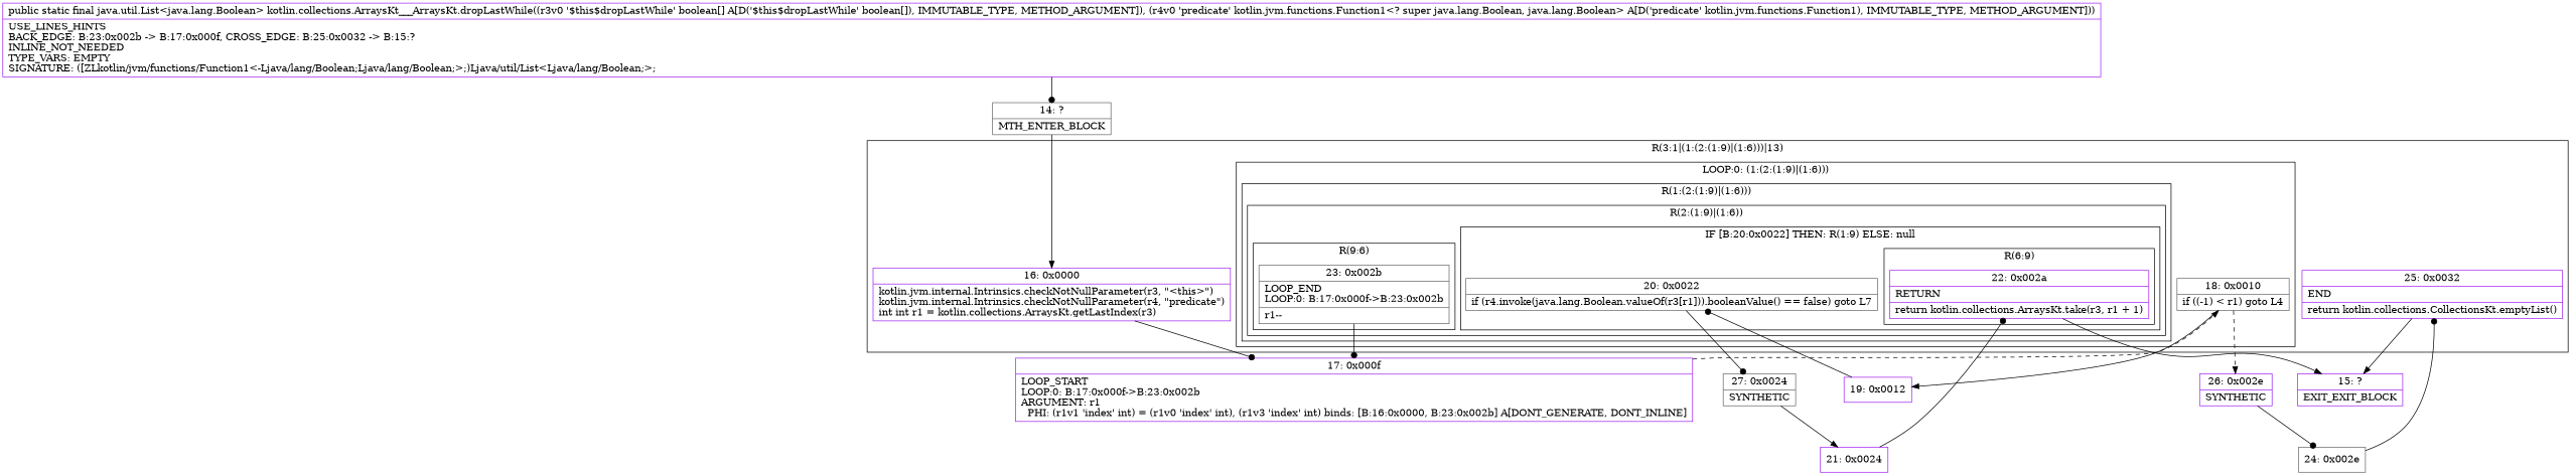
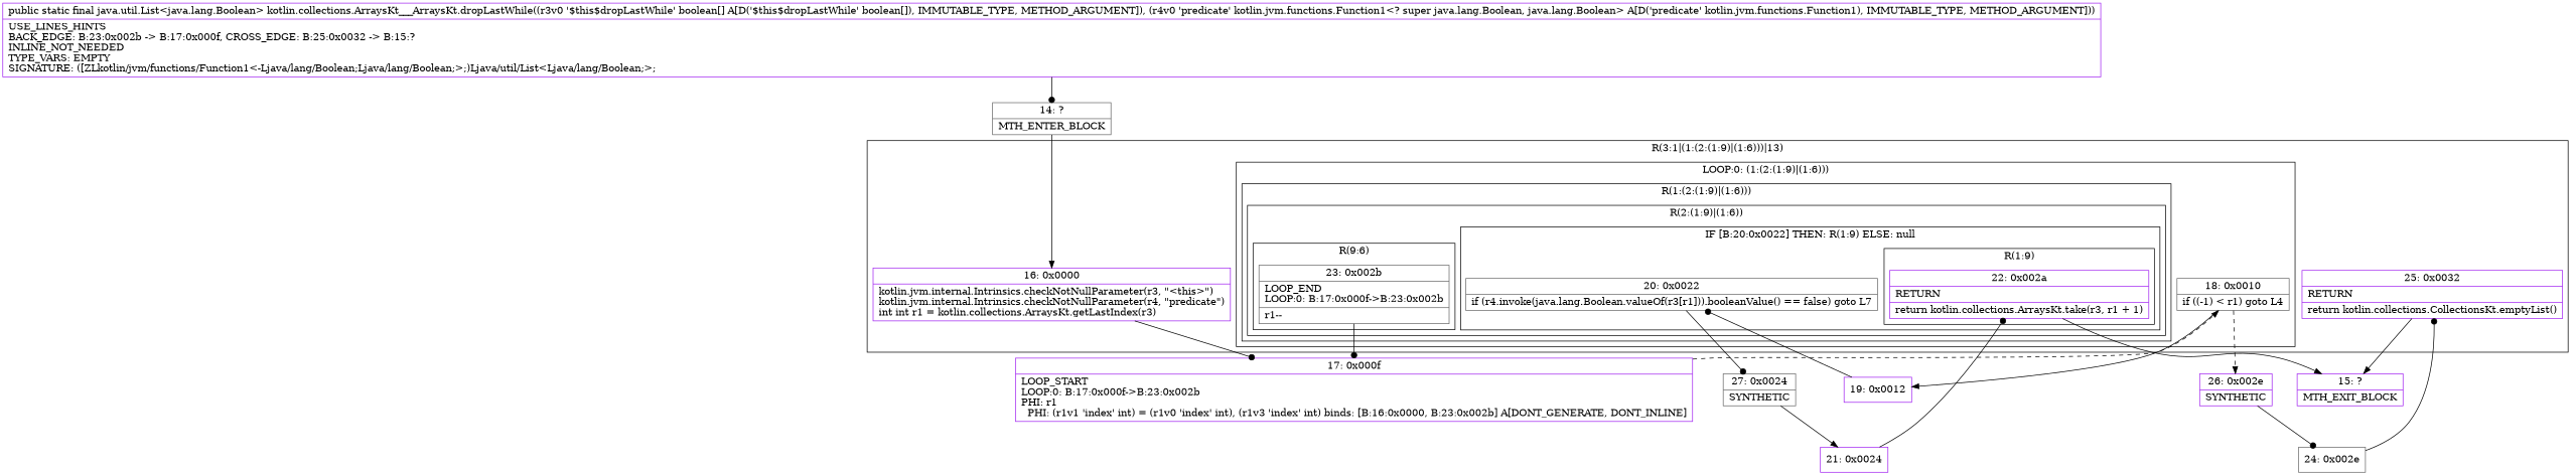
  digraph {
    node [color=purple shape=record]
    edge [arrowhead=dot]
    n1 [label="{22\:\ 0x002a|RETURN\l|return kotlin.collections.ArraysKt.take(r3, r1 + 1)\l}"]
    n2 [color=gray40 label="{20\:\ 0x0022|if (r4.invoke(java.lang.Boolean.valueOf(r3[r1])).booleanValue() == false) goto L7\l}"]
    n3 [color=gray40 label="{23\:\ 0x002b|LOOP_END\lLOOP:0: B:17:0x000f\-\>B:23:0x002b\l|r1\-\-\l}"]
    n4 [color=gray40 label="{18\:\ 0x0010|if ((\-1) \< r1) goto L4\l}"]
    n5 [label="{16\:\ 0x0000|kotlin.jvm.internal.Intrinsics.checkNotNullParameter(r3, \"\<this\>\")\lkotlin.jvm.internal.Intrinsics.checkNotNullParameter(r4, \"predicate\")\lint int r1 = kotlin.collections.ArraysKt.getLastIndex(r3)\l}"]
-   n6 [label="{25\:\ 0x0032|END\l|return kotlin.collections.CollectionsKt.emptyList()\l}"]
-   n7 [label="{15\:\ ?|EXIT_EXIT_BLOCK\l}"]
+   n6 [label="{25\:\ 0x0032|RETURN\l|return kotlin.collections.CollectionsKt.emptyList()\l}"]
+   n7 [label="{15\:\ ?|MTH_EXIT_BLOCK\l}"]
    n8 [color=gray40 label="{27\:\ 0x0024|SYNTHETIC\l}"]
-   n9 [label="{17\:\ 0x000f|LOOP_START\lLOOP:0: B:17:0x000f\-\>B:23:0x002b\lARGUMENT: r1 \l  PHI: (r1v1 'index' int) = (r1v0 'index' int), (r1v3 'index' int) binds: [B:16:0x0000, B:23:0x002b] A[DONT_GENERATE, DONT_INLINE]\l}"]
+   n9 [label="{17\:\ 0x000f|LOOP_START\lLOOP:0: B:17:0x000f\-\>B:23:0x002b\lPHI: r1 \l  PHI: (r1v1 'index' int) = (r1v0 'index' int), (r1v3 'index' int) binds: [B:16:0x0000, B:23:0x002b] A[DONT_GENERATE, DONT_INLINE]\l}"]
    n10 [label="{19\:\ 0x0012}"]
    n11 [label="{26\:\ 0x002e|SYNTHETIC\l}"]
    n12 [color=gray40 label="{24\:\ 0x002e}"]
    n13 [label="{21\:\ 0x0024}"]
    n14 [color=gray40 label="{14\:\ ?|MTH_ENTER_BLOCK\l}"]
    n15 [label="{public static final java.util.List\<java.lang.Boolean\> kotlin.collections.ArraysKt___ArraysKt.dropLastWhile((r3v0 '$this$dropLastWhile' boolean[] A[D('$this$dropLastWhile' boolean[]), IMMUTABLE_TYPE, METHOD_ARGUMENT]), (r4v0 'predicate' kotlin.jvm.functions.Function1\<? super java.lang.Boolean, java.lang.Boolean\> A[D('predicate' kotlin.jvm.functions.Function1), IMMUTABLE_TYPE, METHOD_ARGUMENT]))  | USE_LINES_HINTS\lBACK_EDGE: B:23:0x002b \-\> B:17:0x000f, CROSS_EDGE: B:25:0x0032 \-\> B:15:?\lINLINE_NOT_NEEDED\lTYPE_VARS: EMPTY\lSIGNATURE: ([ZLkotlin\/jvm\/functions\/Function1\<\-Ljava\/lang\/Boolean;Ljava\/lang\/Boolean;\>;)Ljava\/util\/List\<Ljava\/lang\/Boolean;\>;\l}"]
    subgraph cluster_1 {
      label="R(3:1|(1:(2:(1:9)|(1:6)))|13)"
      n5
      n6
      subgraph cluster_2 {
        label="LOOP:0: (1:(2:(1:9)|(1:6)))"
        n4
        subgraph cluster_3 {
          label="R(1:(2:(1:9)|(1:6)))"
          subgraph cluster_4 {
            label="R(2:(1:9)|(1:6))"
            subgraph cluster_5 {
              label="IF [B:20:0x0022] THEN: R(1:9) ELSE: null"
              n2
              subgraph cluster_6 {
-               label="R(6:9)"
+               label="R(1:9)"
                n1
              }
            }
            subgraph cluster_7 {
              label="R(9:6)"
              n3
            }
          }
        }
      }
    }
    n1 -> n7 [arrowhead=normal]
    n2 -> n8
    n3 -> n9
    n4 -> n10 [arrowhead=normal]
    n4 -> n11 [arrowhead=normal style=dashed]
    n5 -> n9
    n6 -> n7 [arrowhead=normal]
    n8 -> n13 [arrowhead=normal]
    n9 -> n4 [arrowhead=normal style=dashed]
    n10 -> n2
    n11 -> n12
    n12 -> n6
    n13 -> n1
    n14 -> n5 [arrowhead=normal]
    n15 -> n14
  }
